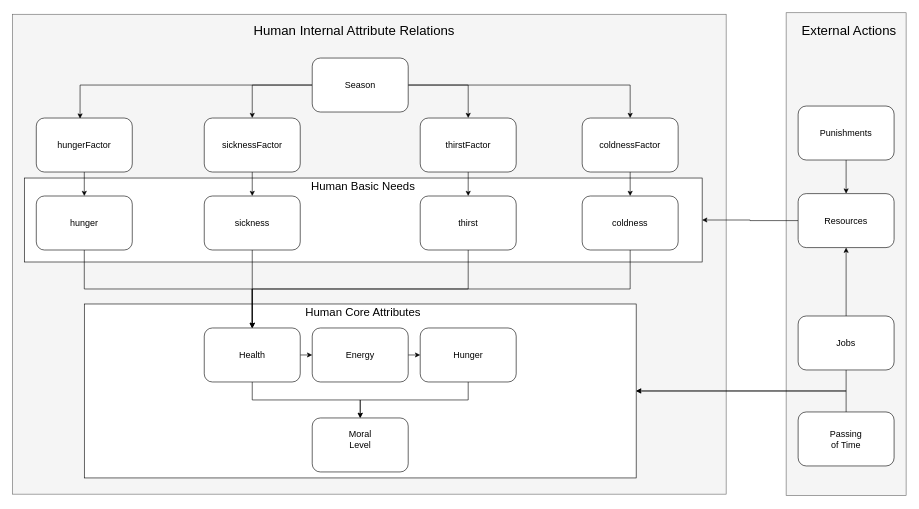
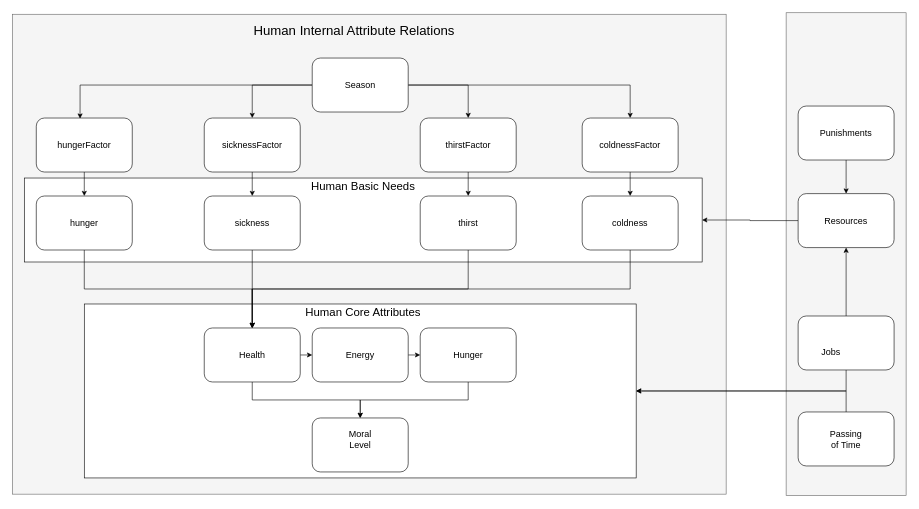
  <mxCell id="0" />
  <mxCell id="1" parent="0" />
  <mxCell id="2" value="" style="rounded=0;whiteSpace=wrap;html=1;fontSize=15;fillColor=#f5f5f5;fontColor=#333333;strokeColor=#666666;" vertex="1" parent="1"><mxGeometry x="1310" y="20.5" width="200" height="805" as="geometry" /></mxCell>
  <mxCell id="3" value="" style="rounded=0;whiteSpace=wrap;html=1;fillColor=#f5f5f5;fontColor=#333333;strokeColor=#666666;" vertex="1" parent="1"><mxGeometry x="20" y="23" width="1190" height="800" as="geometry" /></mxCell>
  <mxCell id="4" value="" style="rounded=0;whiteSpace=wrap;html=1;fontSize=15;" vertex="1" parent="1"><mxGeometry x="140" y="506" width="920" height="290" as="geometry" /></mxCell>
  <mxCell id="5" value="" style="rounded=0;whiteSpace=wrap;html=1;fontSize=22;" vertex="1" parent="1"><mxGeometry x="40" y="296" width="1130" height="140" as="geometry" /></mxCell>
  <mxCell id="6" style="edgeStyle=orthogonalEdgeStyle;rounded=0;orthogonalLoop=1;jettySize=auto;html=1;exitX=0;exitY=0.5;exitDx=0;exitDy=0;entryX=0.456;entryY=0.011;entryDx=0;entryDy=0;entryPerimeter=0;" edge="1" parent="1" source="10" target="13"><mxGeometry relative="1" as="geometry" /></mxCell>
  <mxCell id="7" style="edgeStyle=orthogonalEdgeStyle;rounded=0;orthogonalLoop=1;jettySize=auto;html=1;exitX=0;exitY=0.5;exitDx=0;exitDy=0;entryX=0.5;entryY=0;entryDx=0;entryDy=0;" edge="1" parent="1" source="10" target="16"><mxGeometry relative="1" as="geometry" /></mxCell>
  <mxCell id="8" style="edgeStyle=orthogonalEdgeStyle;rounded=0;orthogonalLoop=1;jettySize=auto;html=1;exitX=1;exitY=0.5;exitDx=0;exitDy=0;" edge="1" parent="1" source="10" target="19"><mxGeometry relative="1" as="geometry" /></mxCell>
  <mxCell id="9" style="edgeStyle=orthogonalEdgeStyle;rounded=0;orthogonalLoop=1;jettySize=auto;html=1;exitX=1;exitY=0.5;exitDx=0;exitDy=0;entryX=0.5;entryY=0;entryDx=0;entryDy=0;" edge="1" parent="1" source="10" target="22"><mxGeometry relative="1" as="geometry" /></mxCell>
  <mxCell id="10" value="" style="rounded=1;whiteSpace=wrap;html=1;" vertex="1" parent="1"><mxGeometry x="520" y="96" width="160" height="90" as="geometry" /></mxCell>
  <mxCell id="11" value="Season" style="text;html=1;strokeColor=none;fillColor=none;align=center;verticalAlign=middle;whiteSpace=wrap;rounded=0;fontSize=15;" vertex="1" parent="1"><mxGeometry x="570" y="126" width="60" height="30" as="geometry" /></mxCell>
  <mxCell id="12" style="edgeStyle=orthogonalEdgeStyle;rounded=0;orthogonalLoop=1;jettySize=auto;html=1;exitX=0.5;exitY=1;exitDx=0;exitDy=0;entryX=0.5;entryY=0;entryDx=0;entryDy=0;" edge="1" parent="1" source="13" target="25"><mxGeometry relative="1" as="geometry" /></mxCell>
  <mxCell id="13" value="" style="rounded=1;whiteSpace=wrap;html=1;" vertex="1" parent="1"><mxGeometry x="60" y="196" width="160" height="90" as="geometry" /></mxCell>
  <mxCell id="14" value="hungerFactor" style="text;html=1;strokeColor=none;fillColor=none;align=center;verticalAlign=middle;whiteSpace=wrap;rounded=0;fontSize=15;" vertex="1" parent="1"><mxGeometry x="110" y="226" width="60" height="30" as="geometry" /></mxCell>
  <mxCell id="15" style="edgeStyle=orthogonalEdgeStyle;rounded=0;orthogonalLoop=1;jettySize=auto;html=1;exitX=0.5;exitY=1;exitDx=0;exitDy=0;entryX=0.5;entryY=0;entryDx=0;entryDy=0;" edge="1" parent="1" source="16" target="28"><mxGeometry relative="1" as="geometry" /></mxCell>
  <mxCell id="16" value="" style="rounded=1;whiteSpace=wrap;html=1;" vertex="1" parent="1"><mxGeometry x="340" y="196" width="160" height="90" as="geometry" /></mxCell>
  <mxCell id="17" value="sicknessFactor" style="text;html=1;strokeColor=none;fillColor=none;align=center;verticalAlign=middle;whiteSpace=wrap;rounded=0;fontSize=15;" vertex="1" parent="1"><mxGeometry x="390" y="226" width="60" height="30" as="geometry" /></mxCell>
  <mxCell id="18" style="edgeStyle=orthogonalEdgeStyle;rounded=0;orthogonalLoop=1;jettySize=auto;html=1;exitX=0.5;exitY=1;exitDx=0;exitDy=0;entryX=0.5;entryY=0;entryDx=0;entryDy=0;" edge="1" parent="1" source="19" target="31"><mxGeometry relative="1" as="geometry" /></mxCell>
  <mxCell id="19" value="" style="rounded=1;whiteSpace=wrap;html=1;" vertex="1" parent="1"><mxGeometry x="700" y="196" width="160" height="90" as="geometry" /></mxCell>
  <mxCell id="20" value="thirstFactor" style="text;html=1;strokeColor=none;fillColor=none;align=center;verticalAlign=middle;whiteSpace=wrap;rounded=0;fontSize=15;" vertex="1" parent="1"><mxGeometry x="750" y="226" width="60" height="30" as="geometry" /></mxCell>
  <mxCell id="21" style="edgeStyle=orthogonalEdgeStyle;rounded=0;orthogonalLoop=1;jettySize=auto;html=1;exitX=0.5;exitY=1;exitDx=0;exitDy=0;entryX=0.5;entryY=0;entryDx=0;entryDy=0;" edge="1" parent="1" source="22" target="34"><mxGeometry relative="1" as="geometry" /></mxCell>
  <mxCell id="22" value="" style="rounded=1;whiteSpace=wrap;html=1;" vertex="1" parent="1"><mxGeometry x="970" y="196" width="160" height="90" as="geometry" /></mxCell>
  <mxCell id="23" value="coldnessFactor" style="text;html=1;strokeColor=none;fillColor=none;align=center;verticalAlign=middle;whiteSpace=wrap;rounded=0;fontSize=15;" vertex="1" parent="1"><mxGeometry x="1020" y="226" width="60" height="30" as="geometry" /></mxCell>
  <mxCell id="24" style="edgeStyle=orthogonalEdgeStyle;rounded=0;orthogonalLoop=1;jettySize=auto;html=1;exitX=0.5;exitY=1;exitDx=0;exitDy=0;" edge="1" parent="1" source="25" target="38"><mxGeometry relative="1" as="geometry" /></mxCell>
  <mxCell id="25" value="" style="rounded=1;whiteSpace=wrap;html=1;" vertex="1" parent="1"><mxGeometry x="60" y="326" width="160" height="90" as="geometry" /></mxCell>
  <mxCell id="26" value="hunger" style="text;html=1;strokeColor=none;fillColor=none;align=center;verticalAlign=middle;whiteSpace=wrap;rounded=0;fontSize=15;" vertex="1" parent="1"><mxGeometry x="110" y="356" width="60" height="30" as="geometry" /></mxCell>
  <mxCell id="27" style="edgeStyle=orthogonalEdgeStyle;rounded=0;orthogonalLoop=1;jettySize=auto;html=1;exitX=0.5;exitY=1;exitDx=0;exitDy=0;entryX=0.5;entryY=0;entryDx=0;entryDy=0;" edge="1" parent="1" source="28" target="38"><mxGeometry relative="1" as="geometry"><mxPoint x="600" y="476" as="targetPoint" /></mxGeometry></mxCell>
  <mxCell id="28" value="" style="rounded=1;whiteSpace=wrap;html=1;" vertex="1" parent="1"><mxGeometry x="340" y="326" width="160" height="90" as="geometry" /></mxCell>
  <mxCell id="29" value="sickness" style="text;html=1;strokeColor=none;fillColor=none;align=center;verticalAlign=middle;whiteSpace=wrap;rounded=0;fontSize=15;" vertex="1" parent="1"><mxGeometry x="390" y="356" width="60" height="30" as="geometry" /></mxCell>
  <mxCell id="30" style="edgeStyle=orthogonalEdgeStyle;rounded=0;orthogonalLoop=1;jettySize=auto;html=1;exitX=0.5;exitY=1;exitDx=0;exitDy=0;entryX=0.5;entryY=0;entryDx=0;entryDy=0;" edge="1" parent="1" source="31" target="38"><mxGeometry relative="1" as="geometry"><mxPoint x="600" y="476" as="targetPoint" /></mxGeometry></mxCell>
  <mxCell id="31" value="" style="rounded=1;whiteSpace=wrap;html=1;" vertex="1" parent="1"><mxGeometry x="700" y="326" width="160" height="90" as="geometry" /></mxCell>
  <mxCell id="32" value="thirst" style="text;html=1;strokeColor=none;fillColor=none;align=center;verticalAlign=middle;whiteSpace=wrap;rounded=0;fontSize=15;" vertex="1" parent="1"><mxGeometry x="750" y="356" width="60" height="30" as="geometry" /></mxCell>
  <mxCell id="33" style="edgeStyle=orthogonalEdgeStyle;rounded=0;orthogonalLoop=1;jettySize=auto;html=1;exitX=0.5;exitY=1;exitDx=0;exitDy=0;" edge="1" parent="1" source="34" target="38"><mxGeometry relative="1" as="geometry" /></mxCell>
  <mxCell id="34" value="" style="rounded=1;whiteSpace=wrap;html=1;" vertex="1" parent="1"><mxGeometry x="970" y="326" width="160" height="90" as="geometry" /></mxCell>
  <mxCell id="35" value="coldness" style="text;html=1;strokeColor=none;fillColor=none;align=center;verticalAlign=middle;whiteSpace=wrap;rounded=0;fontSize=15;" vertex="1" parent="1"><mxGeometry x="1020" y="356" width="60" height="30" as="geometry" /></mxCell>
  <mxCell id="36" style="edgeStyle=orthogonalEdgeStyle;rounded=0;orthogonalLoop=1;jettySize=auto;html=1;exitX=0.5;exitY=1;exitDx=0;exitDy=0;entryX=0.5;entryY=0;entryDx=0;entryDy=0;" edge="1" parent="1" source="38" target="40"><mxGeometry relative="1" as="geometry" /></mxCell>
  <mxCell id="37" style="edgeStyle=orthogonalEdgeStyle;rounded=0;orthogonalLoop=1;jettySize=auto;html=1;exitX=1;exitY=0.5;exitDx=0;exitDy=0;entryX=0;entryY=0.5;entryDx=0;entryDy=0;" edge="1" parent="1" source="38" target="43"><mxGeometry relative="1" as="geometry" /></mxCell>
  <mxCell id="38" value="" style="rounded=1;whiteSpace=wrap;html=1;" vertex="1" parent="1"><mxGeometry x="340" y="546" width="160" height="90" as="geometry" /></mxCell>
  <mxCell id="39" value="Health" style="text;html=1;strokeColor=none;fillColor=none;align=center;verticalAlign=middle;whiteSpace=wrap;rounded=0;fontSize=15;" vertex="1" parent="1"><mxGeometry x="390" y="576" width="60" height="30" as="geometry" /></mxCell>
  <mxCell id="40" value="" style="rounded=1;whiteSpace=wrap;html=1;" vertex="1" parent="1"><mxGeometry x="520" y="696" width="160" height="90" as="geometry" /></mxCell>
  <mxCell id="41" value="Moral Level" style="text;html=1;strokeColor=none;fillColor=none;align=center;verticalAlign=middle;whiteSpace=wrap;rounded=0;fontSize=15;" vertex="1" parent="1"><mxGeometry x="570" y="716" width="60" height="30" as="geometry" /></mxCell>
  <mxCell id="42" style="edgeStyle=orthogonalEdgeStyle;rounded=0;orthogonalLoop=1;jettySize=auto;html=1;exitX=1;exitY=0.5;exitDx=0;exitDy=0;entryX=0;entryY=0.5;entryDx=0;entryDy=0;" edge="1" parent="1" source="43" target="46"><mxGeometry relative="1" as="geometry" /></mxCell>
  <mxCell id="43" value="" style="rounded=1;whiteSpace=wrap;html=1;" vertex="1" parent="1"><mxGeometry x="520" y="546" width="160" height="90" as="geometry" /></mxCell>
  <mxCell id="44" value="Energy" style="text;html=1;strokeColor=none;fillColor=none;align=center;verticalAlign=middle;whiteSpace=wrap;rounded=0;fontSize=15;" vertex="1" parent="1"><mxGeometry x="570" y="576" width="60" height="30" as="geometry" /></mxCell>
  <mxCell id="45" style="edgeStyle=orthogonalEdgeStyle;rounded=0;orthogonalLoop=1;jettySize=auto;html=1;exitX=0.5;exitY=1;exitDx=0;exitDy=0;entryX=0.5;entryY=0;entryDx=0;entryDy=0;" edge="1" parent="1" source="46" target="40"><mxGeometry relative="1" as="geometry" /></mxCell>
  <mxCell id="46" value="" style="rounded=1;whiteSpace=wrap;html=1;" vertex="1" parent="1"><mxGeometry x="700" y="546" width="160" height="90" as="geometry" /></mxCell>
  <mxCell id="47" value="Hunger" style="text;html=1;strokeColor=none;fillColor=none;align=center;verticalAlign=middle;whiteSpace=wrap;rounded=0;fontSize=15;" vertex="1" parent="1"><mxGeometry x="750" y="576" width="60" height="30" as="geometry" /></mxCell>
  <mxCell id="48" value="Human Internal Attribute Relations" style="text;html=1;strokeColor=none;fillColor=none;align=center;verticalAlign=middle;whiteSpace=wrap;rounded=0;fontSize=22;" vertex="1" parent="1"><mxGeometry x="280" y="36" width="620" height="30" as="geometry" /></mxCell>
  <mxCell id="49" style="edgeStyle=orthogonalEdgeStyle;rounded=0;orthogonalLoop=1;jettySize=auto;html=1;exitX=0.5;exitY=0;exitDx=0;exitDy=0;entryX=0.5;entryY=1;entryDx=0;entryDy=0;fontSize=15;" edge="1" parent="1" source="51" target="57"><mxGeometry relative="1" as="geometry" /></mxCell>
  <mxCell id="50" style="edgeStyle=orthogonalEdgeStyle;rounded=0;orthogonalLoop=1;jettySize=auto;html=1;exitX=0.5;exitY=1;exitDx=0;exitDy=0;fontSize=15;" edge="1" parent="1" source="51" target="4"><mxGeometry relative="1" as="geometry" /></mxCell>
  <mxCell id="51" value="" style="rounded=1;whiteSpace=wrap;html=1;" vertex="1" parent="1"><mxGeometry x="1330" y="526" width="160" height="90" as="geometry" /></mxCell>
- <mxCell id="52" value="Jobs" style="text;html=1;strokeColor=none;fillColor=none;align=center;verticalAlign=middle;whiteSpace=wrap;rounded=0;fontSize=15;" vertex="1" parent="1"><mxGeometry x="1380" y="556" width="60" height="30" as="geometry" /></mxCell>
+ <mxCell id="52" value="Jobs" style="text;html=1;strokeColor=none;fillColor=none;align=center;verticalAlign=middle;whiteSpace=wrap;rounded=0;fontSize=15;" vertex="1" parent="1"><mxGeometry x="1355" y="571" width="60" height="30" as="geometry" /></mxCell>
  <mxCell id="53" style="edgeStyle=orthogonalEdgeStyle;rounded=0;orthogonalLoop=1;jettySize=auto;html=1;exitX=0.5;exitY=0;exitDx=0;exitDy=0;entryX=1;entryY=0.5;entryDx=0;entryDy=0;fontSize=15;" edge="1" parent="1" source="54" target="4"><mxGeometry relative="1" as="geometry" /></mxCell>
  <mxCell id="54" value="" style="rounded=1;whiteSpace=wrap;html=1;" vertex="1" parent="1"><mxGeometry x="1330" y="686" width="160" height="90" as="geometry" /></mxCell>
  <mxCell id="55" value="Passing of Time" style="text;html=1;strokeColor=none;fillColor=none;align=center;verticalAlign=middle;whiteSpace=wrap;rounded=0;fontSize=15;" vertex="1" parent="1"><mxGeometry x="1380" y="716" width="60" height="30" as="geometry" /></mxCell>
  <mxCell id="56" style="edgeStyle=orthogonalEdgeStyle;rounded=0;orthogonalLoop=1;jettySize=auto;html=1;exitX=0;exitY=0.5;exitDx=0;exitDy=0;entryX=1;entryY=0.5;entryDx=0;entryDy=0;fontSize=19;" edge="1" parent="1" source="57" target="5"><mxGeometry relative="1" as="geometry" /></mxCell>
  <mxCell id="57" value="" style="rounded=1;whiteSpace=wrap;html=1;" vertex="1" parent="1"><mxGeometry x="1330" y="322" width="160" height="90" as="geometry" /></mxCell>
  <mxCell id="58" value="Resources" style="text;html=1;strokeColor=none;fillColor=none;align=center;verticalAlign=middle;whiteSpace=wrap;rounded=0;fontSize=15;" vertex="1" parent="1"><mxGeometry x="1380" y="352" width="60" height="30" as="geometry" /></mxCell>
  <mxCell id="59" value="Human Basic Needs" style="text;html=1;strokeColor=none;fillColor=none;align=center;verticalAlign=middle;whiteSpace=wrap;rounded=0;fontSize=19;" vertex="1" parent="1"><mxGeometry x="400" y="296" width="410" height="30" as="geometry" /></mxCell>
  <mxCell id="60" style="edgeStyle=orthogonalEdgeStyle;rounded=0;orthogonalLoop=1;jettySize=auto;html=1;exitX=0.5;exitY=1;exitDx=0;exitDy=0;entryX=0.5;entryY=0;entryDx=0;entryDy=0;fontSize=15;" edge="1" parent="1" source="61" target="57"><mxGeometry relative="1" as="geometry" /></mxCell>
  <mxCell id="61" value="" style="rounded=1;whiteSpace=wrap;html=1;" vertex="1" parent="1"><mxGeometry x="1330" y="176" width="160" height="90" as="geometry" /></mxCell>
  <mxCell id="62" value="Punishments" style="text;html=1;strokeColor=none;fillColor=none;align=center;verticalAlign=middle;whiteSpace=wrap;rounded=0;fontSize=15;" vertex="1" parent="1"><mxGeometry x="1380" y="206" width="60" height="30" as="geometry" /></mxCell>
  <mxCell id="63" value="Human Core Attributes" style="text;html=1;strokeColor=none;fillColor=none;align=center;verticalAlign=middle;whiteSpace=wrap;rounded=0;fontSize=19;" vertex="1" parent="1"><mxGeometry x="400" y="506" width="410" height="30" as="geometry" /></mxCell>
- <mxCell id="64" value="External Actions" style="text;html=1;strokeColor=none;fillColor=none;align=center;verticalAlign=middle;whiteSpace=wrap;rounded=0;fontSize=22;" vertex="1" parent="1"><mxGeometry x="1320" y="31" width="190" height="40" as="geometry" /></mxCell>
